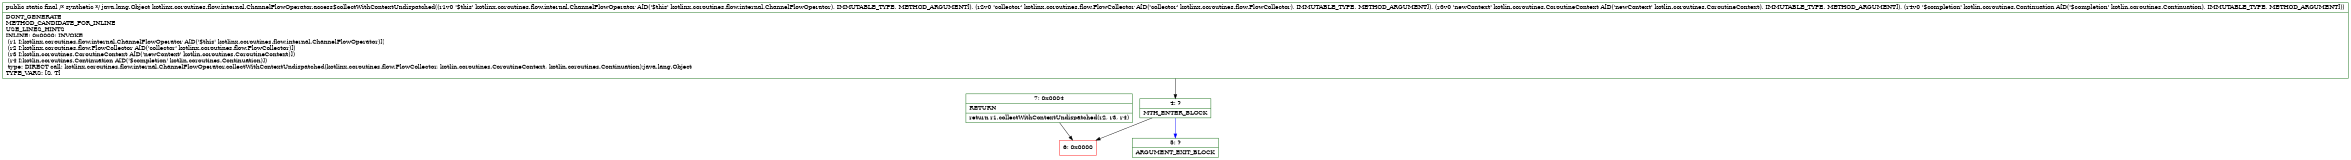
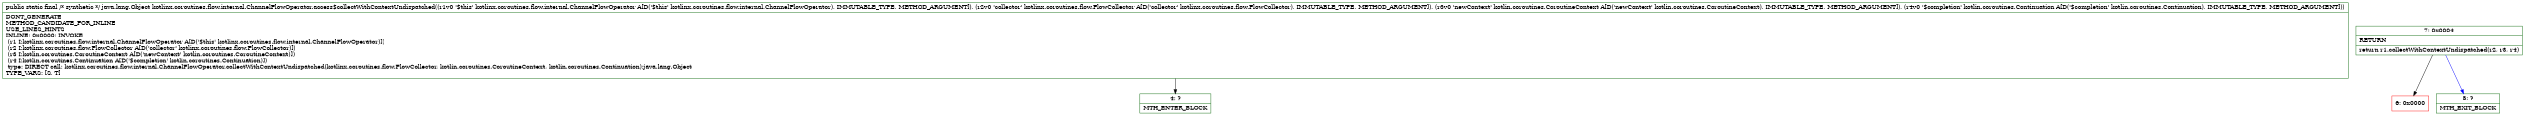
  digraph {
    node [color=darkgreen shape=record]
    edge [color=black]
    n1 [label="{4\:\ ?|MTH_ENTER_BLOCK\l}"]
    n2 [color=red label="{6\:\ 0x0000}"]
    n3 [label="{7\:\ 0x0004|RETURN\l|return r1.collectWithContextUndispatched(r2, r3, r4)\l}"]
-   n4 [label="{5\:\ ?|ARGUMENT_EXIT_BLOCK\l}"]
+   n4 [label="{5\:\ ?|MTH_EXIT_BLOCK\l}"]
    n5 [label="{public static final \/* synthetic *\/ java.lang.Object kotlinx.coroutines.flow.internal.ChannelFlowOperator.access$collectWithContextUndispatched((r1v0 '$this' kotlinx.coroutines.flow.internal.ChannelFlowOperator A[D('$this' kotlinx.coroutines.flow.internal.ChannelFlowOperator), IMMUTABLE_TYPE, METHOD_ARGUMENT]), (r2v0 'collector' kotlinx.coroutines.flow.FlowCollector A[D('collector' kotlinx.coroutines.flow.FlowCollector), IMMUTABLE_TYPE, METHOD_ARGUMENT]), (r3v0 'newContext' kotlin.coroutines.CoroutineContext A[D('newContext' kotlin.coroutines.CoroutineContext), IMMUTABLE_TYPE, METHOD_ARGUMENT]), (r4v0 '$completion' kotlin.coroutines.Continuation A[D('$completion' kotlin.coroutines.Continuation), IMMUTABLE_TYPE, METHOD_ARGUMENT]))  | DONT_GENERATE\lMETHOD_CANDIDATE_FOR_INLINE\lUSE_LINES_HINTS\lINLINE: 0x0000: INVOKE  \l  (r1 I:kotlinx.coroutines.flow.internal.ChannelFlowOperator A[D('$this' kotlinx.coroutines.flow.internal.ChannelFlowOperator)])\l  (r2 I:kotlinx.coroutines.flow.FlowCollector A[D('collector' kotlinx.coroutines.flow.FlowCollector)])\l  (r3 I:kotlin.coroutines.CoroutineContext A[D('newContext' kotlin.coroutines.CoroutineContext)])\l  (r4 I:kotlin.coroutines.Continuation A[D('$completion' kotlin.coroutines.Continuation)])\l type: DIRECT call: kotlinx.coroutines.flow.internal.ChannelFlowOperator.collectWithContextUndispatched(kotlinx.coroutines.flow.FlowCollector, kotlin.coroutines.CoroutineContext, kotlin.coroutines.Continuation):java.lang.Object\lTYPE_VARS: [S, T]\l}"]
-   n1 -> n2
    n3 -> n2
-   n1 -> n4 [color=blue]
+   n3 -> n4 [color=blue]
    n5 -> n1
  }
